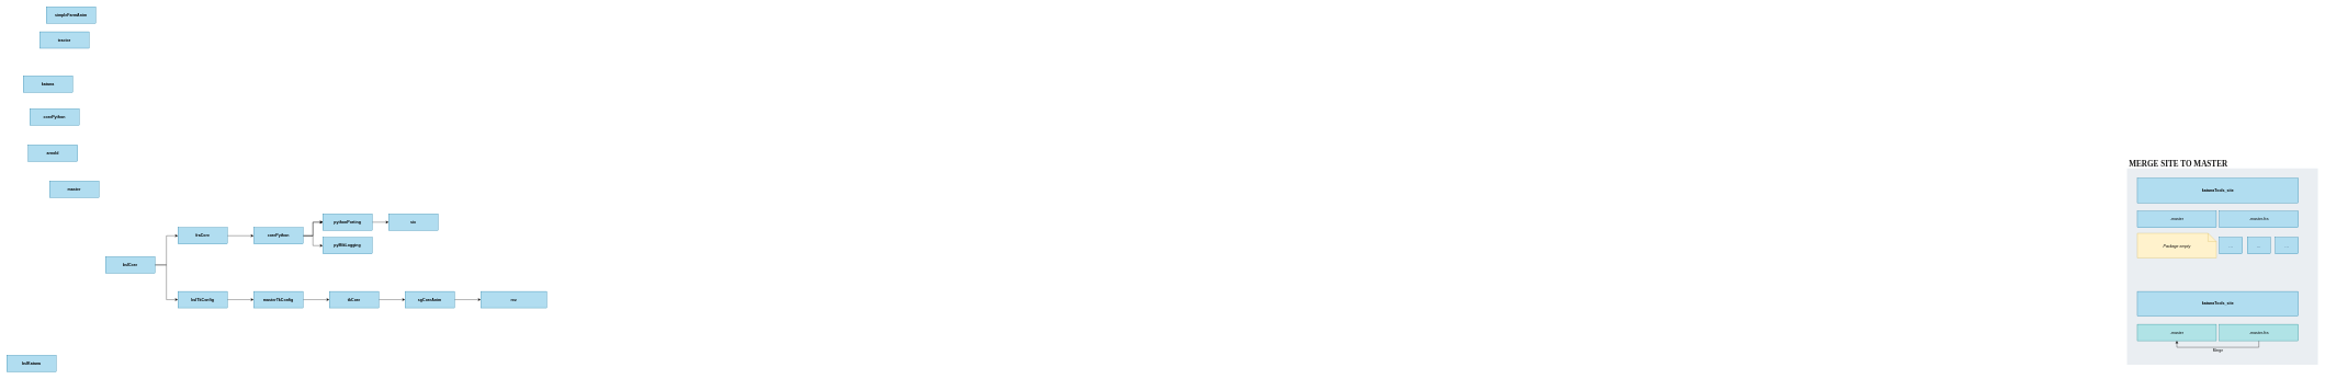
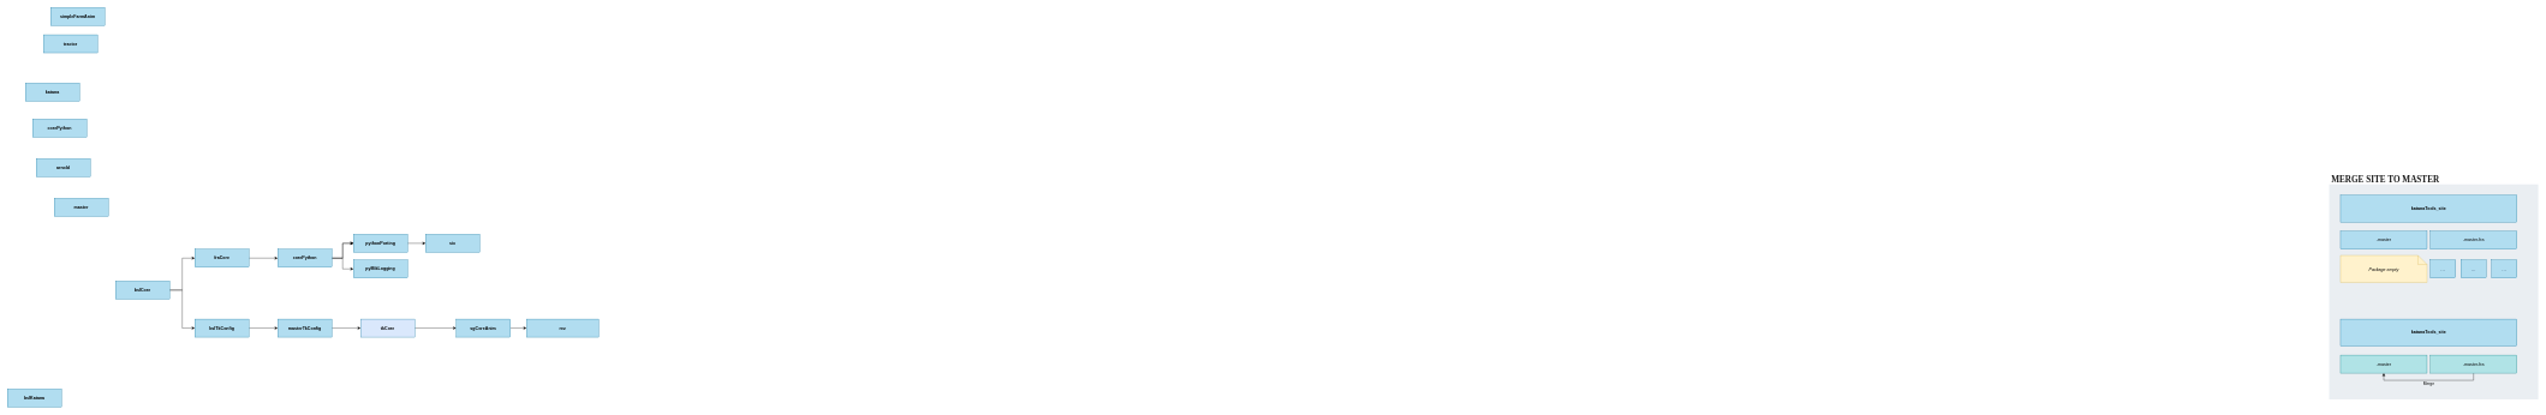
  <mxCell id="0" />
  <mxCell id="1" parent="0" />
  <mxCell id="2" value="" style="rounded=0;whiteSpace=wrap;html=1;fontFamily=Montserrat;fontSource=https%3A%2F%2Ffonts.googleapis.com%2Fcss%3Ffamily%3DMontserrat;fontSize=24;fillColor=#bac8d3;strokeColor=none;opacity=30;" vertex="1" parent="1"><mxGeometry x="6460" y="511.25" width="580" height="597.5" as="geometry" /></mxCell>
  <mxCell id="3" value="katanaTools_site" style="rounded=0;whiteSpace=wrap;html=1;fillColor=#b1ddf0;strokeColor=#10739e;fontStyle=1" vertex="1" parent="1"><mxGeometry x="6491.5" y="541.25" width="489" height="75" as="geometry" /></mxCell>
  <mxCell id="4" value="MERGE SITE TO MASTER" style="text;fillColor=none;align=left;verticalAlign=middle;spacingLeft=4;spacingRight=4;overflow=hidden;points=[[0,0.5],[1,0.5]];portConstraint=eastwest;rotatable=0;whiteSpace=wrap;html=1;fontFamily=Montserrat;fontSource=https%3A%2F%2Ffonts.googleapis.com%2Fcss%3Ffamily%3DMontserrat;fontStyle=1;fontSize=24;fontColor=#1A1A1A;" vertex="1" parent="1"><mxGeometry x="6460" y="481.25" width="320" height="30" as="geometry" /></mxCell>
  <mxCell id="5" value="&lt;div style=&quot;text-align: start;&quot;&gt;&lt;span style=&quot;background-color: initial; font-weight: 400;&quot;&gt;-master&lt;/span&gt;&lt;/div&gt;" style="rounded=0;whiteSpace=wrap;html=1;fillColor=#b1ddf0;strokeColor=#10739e;fontStyle=1;fontSize=12;" vertex="1" parent="1"><mxGeometry x="6491.5" y="641.25" width="240" height="50" as="geometry" /></mxCell>
  <mxCell id="6" value="&lt;span style=&quot;font-size: 12px; text-align: start; font-weight: normal;&quot;&gt;-master-fra&lt;/span&gt;" style="rounded=0;whiteSpace=wrap;html=1;fillColor=#b1ddf0;strokeColor=#10739e;fontStyle=1;fontSize=12;" vertex="1" parent="1"><mxGeometry x="6740.5" y="641.25" width="240" height="50" as="geometry" /></mxCell>
  <mxCell id="7" value="Package empty" style="shape=note2;boundedLbl=1;whiteSpace=wrap;html=1;size=25;verticalAlign=top;align=center;fontFamily=Helvetica;fontSize=12;fillColor=#fff2cc;strokeColor=#d6b656;fontStyle=2;" vertex="1" parent="1"><mxGeometry x="6491.5" y="708.75" width="240" height="75" as="geometry" /></mxCell>
  <mxCell id="8" value="&lt;span style=&quot;color: rgb(23, 43, 77); font-family: -apple-system, BlinkMacSystemFont, &amp;quot;Segoe UI&amp;quot;, Roboto, Oxygen, Ubuntu, &amp;quot;Fira Sans&amp;quot;, &amp;quot;Droid Sans&amp;quot;, &amp;quot;Helvetica Neue&amp;quot;, sans-serif; font-size: 14px; text-align: start; font-weight: normal;&quot;&gt;...&lt;/span&gt;" style="rounded=0;whiteSpace=wrap;html=1;fillColor=#b1ddf0;strokeColor=#10739e;fontStyle=1" vertex="1" parent="1"><mxGeometry x="6740.5" y="721.25" width="70" height="50" as="geometry" /></mxCell>
  <mxCell id="9" value="&lt;span style=&quot;color: rgb(23, 43, 77); font-family: -apple-system, BlinkMacSystemFont, &amp;quot;Segoe UI&amp;quot;, Roboto, Oxygen, Ubuntu, &amp;quot;Fira Sans&amp;quot;, &amp;quot;Droid Sans&amp;quot;, &amp;quot;Helvetica Neue&amp;quot;, sans-serif; font-size: 14px; text-align: start; font-weight: normal;&quot;&gt;...&lt;/span&gt;" style="rounded=0;whiteSpace=wrap;html=1;fillColor=#b1ddf0;strokeColor=#10739e;fontStyle=1" vertex="1" parent="1"><mxGeometry x="6910.5" y="721.25" width="70" height="50" as="geometry" /></mxCell>
  <mxCell id="10" value="&lt;span style=&quot;color: rgb(23, 43, 77); font-family: -apple-system, BlinkMacSystemFont, &amp;quot;Segoe UI&amp;quot;, Roboto, Oxygen, Ubuntu, &amp;quot;Fira Sans&amp;quot;, &amp;quot;Droid Sans&amp;quot;, &amp;quot;Helvetica Neue&amp;quot;, sans-serif; font-size: 14px; text-align: start; font-weight: normal;&quot;&gt;...&lt;/span&gt;" style="rounded=0;whiteSpace=wrap;html=1;fillColor=#b1ddf0;strokeColor=#10739e;fontStyle=1" vertex="1" parent="1"><mxGeometry x="6825.5" y="721.25" width="70" height="50" as="geometry" /></mxCell>
  <mxCell id="11" value="katanaTools_site" style="rounded=0;whiteSpace=wrap;html=1;fillColor=#b1ddf0;strokeColor=#10739e;fontStyle=1" vertex="1" parent="1"><mxGeometry x="6491.5" y="885.67" width="489" height="75" as="geometry" /></mxCell>
  <mxCell id="12" value="&lt;div style=&quot;text-align: start;&quot;&gt;&lt;span style=&quot;background-color: initial; font-weight: 400;&quot;&gt;-master&lt;/span&gt;&lt;/div&gt;" style="rounded=0;whiteSpace=wrap;html=1;fillColor=#b0e3e6;strokeColor=#0e8088;fontStyle=1;fontSize=12;" vertex="1" parent="1"><mxGeometry x="6491.5" y="985.67" width="240" height="50" as="geometry" /></mxCell>
  <mxCell id="13" style="edgeStyle=orthogonalEdgeStyle;rounded=0;orthogonalLoop=1;jettySize=auto;html=1;entryX=0.5;entryY=1;entryDx=0;entryDy=0;exitX=0.5;exitY=1;exitDx=0;exitDy=0;" edge="1" parent="1" source="15" target="12"><mxGeometry relative="1" as="geometry" /></mxCell>
  <mxCell id="14" value="Merge" style="edgeLabel;html=1;align=center;verticalAlign=middle;resizable=0;points=[];labelBackgroundColor=none;" vertex="1" connectable="0" parent="13"><mxGeometry x="0.076" y="1" relative="1" as="geometry"><mxPoint x="11" y="7" as="offset" /></mxGeometry></mxCell>
  <mxCell id="15" value="&lt;span style=&quot;font-size: 12px; text-align: start; font-weight: normal;&quot;&gt;-master-fra&lt;/span&gt;" style="rounded=0;whiteSpace=wrap;html=1;fillColor=#b0e3e6;strokeColor=#0e8088;fontStyle=1;fontSize=12;" vertex="1" parent="1"><mxGeometry x="6740.5" y="985.67" width="240" height="50" as="geometry" /></mxCell>
  <mxCell id="16" style="edgeStyle=orthogonalEdgeStyle;rounded=0;orthogonalLoop=1;jettySize=auto;html=1;entryX=0;entryY=0.5;entryDx=0;entryDy=0;" edge="1" parent="1" source="18" target="20"><mxGeometry relative="1" as="geometry" /></mxCell>
  <mxCell id="17" style="edgeStyle=orthogonalEdgeStyle;rounded=0;orthogonalLoop=1;jettySize=auto;html=1;entryX=0;entryY=0.5;entryDx=0;entryDy=0;" edge="1" parent="1" source="18" target="22"><mxGeometry relative="1" as="geometry" /></mxCell>
  <mxCell id="18" value="bslCore" style="rounded=0;whiteSpace=wrap;html=1;fillColor=#b1ddf0;strokeColor=#10739e;fontStyle=1" vertex="1" parent="1"><mxGeometry x="320" y="780" width="150" height="50" as="geometry" /></mxCell>
  <mxCell id="19" value="" style="edgeStyle=orthogonalEdgeStyle;rounded=0;orthogonalLoop=1;jettySize=auto;html=1;" edge="1" parent="1" source="20" target="35"><mxGeometry relative="1" as="geometry" /></mxCell>
  <mxCell id="20" value="fraCore" style="rounded=0;whiteSpace=wrap;html=1;fillColor=#b1ddf0;strokeColor=#10739e;fontStyle=1" vertex="1" parent="1"><mxGeometry x="540" y="691.25" width="150" height="50" as="geometry" /></mxCell>
  <mxCell id="21" value="" style="edgeStyle=orthogonalEdgeStyle;rounded=0;orthogonalLoop=1;jettySize=auto;html=1;" edge="1" parent="1" source="22" target="31"><mxGeometry relative="1" as="geometry" /></mxCell>
  <mxCell id="22" value="bslTkConfig" style="rounded=0;whiteSpace=wrap;html=1;fillColor=#b1ddf0;strokeColor=#10739e;fontStyle=1" vertex="1" parent="1"><mxGeometry x="540" y="885.67" width="150" height="50" as="geometry" /></mxCell>
  <mxCell id="23" value="katana" style="rounded=0;whiteSpace=wrap;html=1;fillColor=#b1ddf0;strokeColor=#10739e;fontStyle=1" vertex="1" parent="1"><mxGeometry x="70" y="230" width="150" height="50" as="geometry" /></mxCell>
  <mxCell id="24" value="corePython" style="rounded=0;whiteSpace=wrap;html=1;fillColor=#b1ddf0;strokeColor=#10739e;fontStyle=1" vertex="1" parent="1"><mxGeometry x="90" y="330" width="150" height="50" as="geometry" /></mxCell>
- <mxCell id="25" value="arnold" style="rounded=0;whiteSpace=wrap;html=1;fillColor=#b1ddf0;strokeColor=#10739e;fontStyle=1" vertex="1" parent="1"><mxGeometry x="85" y="440" width="150" height="50" as="geometry" /></mxCell>
+ <mxCell id="25" value="arnold" style="rounded=0;whiteSpace=wrap;html=1;fillColor=#b1ddf0;strokeColor=#10739e;fontStyle=1" vertex="1" parent="1"><mxGeometry x="100" y="440" width="150" height="50" as="geometry" /></mxCell>
  <mxCell id="26" value="master" style="rounded=0;whiteSpace=wrap;html=1;fillColor=#b1ddf0;strokeColor=#10739e;fontStyle=1" vertex="1" parent="1"><mxGeometry x="150" y="550" width="150" height="50" as="geometry" /></mxCell>
  <mxCell id="27" value="tractor" style="rounded=0;whiteSpace=wrap;html=1;fillColor=#b1ddf0;strokeColor=#10739e;fontStyle=1" vertex="1" parent="1"><mxGeometry x="120" y="95.67" width="150" height="50" as="geometry" /></mxCell>
  <mxCell id="28" value="simpleFarmAnim" style="rounded=0;whiteSpace=wrap;html=1;fillColor=#b1ddf0;strokeColor=#10739e;fontStyle=1" vertex="1" parent="1"><mxGeometry x="140" y="20" width="150" height="50" as="geometry" /></mxCell>
  <mxCell id="29" value="bslKatana" style="rounded=0;whiteSpace=wrap;html=1;fillColor=#b1ddf0;strokeColor=#10739e;fontStyle=1" vertex="1" parent="1"><mxGeometry width="150" height="50" as="geometry" x="20" y="1080" /></mxCell>
  <mxCell id="30" value="" style="edgeStyle=orthogonalEdgeStyle;rounded=0;orthogonalLoop=1;jettySize=auto;html=1;" edge="1" parent="1" source="31" target="40"><mxGeometry relative="1" as="geometry" /></mxCell>
  <mxCell id="31" value="masterTkConfig" style="rounded=0;whiteSpace=wrap;html=1;fillColor=#b1ddf0;strokeColor=#10739e;fontStyle=1" vertex="1" parent="1"><mxGeometry x="770" y="885.67" width="150" height="50" as="geometry" /></mxCell>
  <mxCell id="32" value="" style="edgeStyle=orthogonalEdgeStyle;rounded=0;orthogonalLoop=1;jettySize=auto;html=1;" edge="1" parent="1" source="35" target="37"><mxGeometry relative="1" as="geometry" /></mxCell>
  <mxCell id="33" value="" style="edgeStyle=orthogonalEdgeStyle;rounded=0;orthogonalLoop=1;jettySize=auto;html=1;" edge="1" parent="1" source="35" target="37"><mxGeometry relative="1" as="geometry" /></mxCell>
  <mxCell id="34" value="" style="edgeStyle=orthogonalEdgeStyle;rounded=0;orthogonalLoop=1;jettySize=auto;html=1;" edge="1" parent="1" source="35" target="43"><mxGeometry relative="1" as="geometry" /></mxCell>
  <mxCell id="35" value="corePython" style="rounded=0;whiteSpace=wrap;html=1;fillColor=#b1ddf0;strokeColor=#10739e;fontStyle=1" vertex="1" parent="1"><mxGeometry x="770" y="691.25" width="150" height="50" as="geometry" /></mxCell>
  <mxCell id="36" value="" style="edgeStyle=orthogonalEdgeStyle;rounded=0;orthogonalLoop=1;jettySize=auto;html=1;" edge="1" parent="1" source="37" target="38"><mxGeometry relative="1" as="geometry" /></mxCell>
  <mxCell id="37" value="pythonPorting" style="rounded=0;whiteSpace=wrap;html=1;fillColor=#b1ddf0;strokeColor=#10739e;fontStyle=1" vertex="1" parent="1"><mxGeometry x="980" y="650" width="150" height="50" as="geometry" /></mxCell>
  <mxCell id="38" value="six" style="rounded=0;whiteSpace=wrap;html=1;fillColor=#b1ddf0;strokeColor=#10739e;fontStyle=1" vertex="1" parent="1"><mxGeometry x="1180" y="650" width="150" height="50" as="geometry" /></mxCell>
  <mxCell id="39" value="" style="edgeStyle=orthogonalEdgeStyle;rounded=0;orthogonalLoop=1;jettySize=auto;html=1;" edge="1" parent="1" source="40" target="42"><mxGeometry relative="1" as="geometry" /></mxCell>
- <mxCell id="40" value="tkCore" style="rounded=0;whiteSpace=wrap;html=1;fillColor=#b1ddf0;strokeColor=#10739e;fontStyle=1" vertex="1" parent="1"><mxGeometry x="1000" y="885.67" width="150" height="50" as="geometry" /></mxCell>
+ <mxCell id="40" value="tkCore" style="rounded=0;whiteSpace=wrap;html=1;fillColor=#dae8fc;strokeColor=#10739e;fontStyle=1;" vertex="1" parent="1"><mxGeometry x="1000" y="885.67" width="150" height="50" as="geometry" /></mxCell>
  <mxCell id="41" value="" style="edgeStyle=orthogonalEdgeStyle;rounded=0;orthogonalLoop=1;jettySize=auto;html=1;" edge="1" parent="1" source="42" target="44"><mxGeometry relative="1" as="geometry" /></mxCell>
- <mxCell id="42" value="sgCoreAnim" style="rounded=0;whiteSpace=wrap;html=1;fillColor=#b1ddf0;strokeColor=#10739e;fontStyle=1" vertex="1" parent="1"><mxGeometry x="1230" y="885.67" width="150" height="50" as="geometry" /></mxCell>
+ <mxCell id="42" value="sgCoreAnim" style="rounded=0;whiteSpace=wrap;html=1;fillColor=#b1ddf0;strokeColor=#10739e;fontStyle=1" vertex="1" parent="1"><mxGeometry x="1265" y="885.67" width="150" height="50" as="geometry" /></mxCell>
  <mxCell id="43" value="pyMikLogging" style="rounded=0;whiteSpace=wrap;html=1;fillColor=#b1ddf0;strokeColor=#10739e;fontStyle=1" vertex="1" parent="1"><mxGeometry x="980" y="721.25" width="150" height="50" as="geometry" /></mxCell>
  <mxCell id="44" value="rez" style="rounded=0;whiteSpace=wrap;html=1;fillColor=#b1ddf0;strokeColor=#10739e;fontStyle=1" vertex="1" parent="1"><mxGeometry x="1460" y="885.67" width="200" height="50" as="geometry" /></mxCell>
